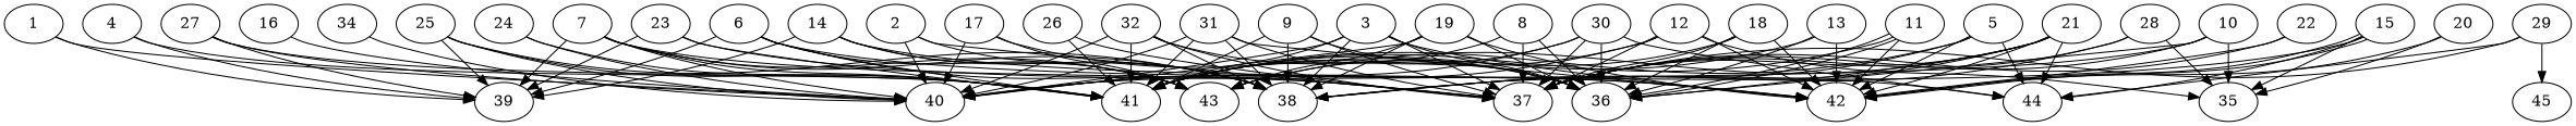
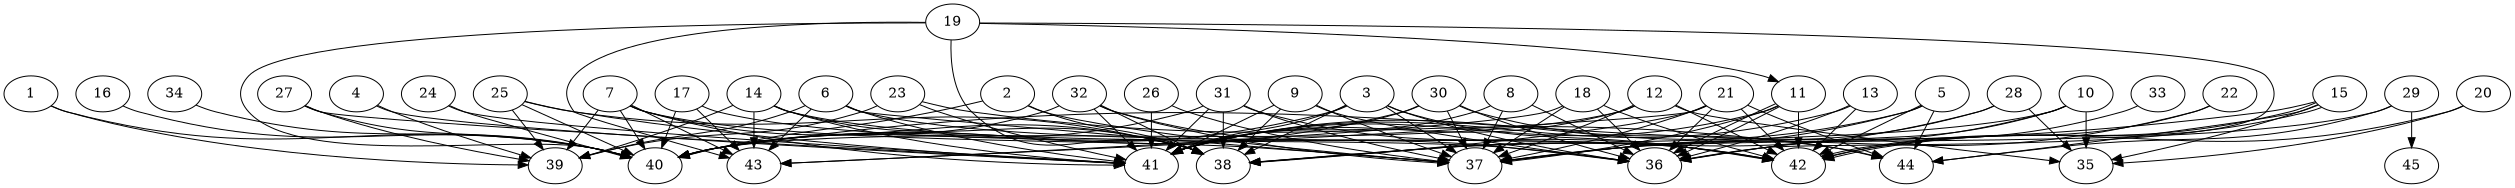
  digraph {
    node [alpha=0.15]
    1 [expect_size=38043648]
    39 [alpha=0.17 expect_size=14204928]
    40 [alpha=0.04 expect_size=7195648]
    2 [alpha=0.01 expect_size=30460928]
    37 [alpha=0.09 expect_size=50087936]
    38 [alpha=0.19 expect_size=14324736]
    3 [alpha=0.17 expect_size=40810496]
    36 [alpha=0.04 expect_size=14842880]
    41 [alpha=0.16 expect_size=18656256]
    42 [alpha=0.11 expect_size=8338432]
    4 [alpha=0.18 expect_size=5735424]
    5 [alpha=0.01 expect_size=43239424]
    44 [alpha=0.19 expect_size=46691328]
    6 [alpha=0.19 expect_size=8297472]
    43 [alpha=0.02 expect_size=18452480]
    7 [alpha=0.11 expect_size=39699456]
    8 [alpha=0.03 expect_size=17519616]
    9 [alpha=0.01 expect_size=9896960]
    10 [alpha=0.16 expect_size=30601216]
    35 [alpha=0.12 expect_size=15692800]
    11 [alpha=0.17 expect_size=12179456]
    12 [expect_size=47453184]
    13 [alpha=0.10 expect_size=50120704]
    14 [alpha=0.13 expect_size=42022912]
    15 [alpha=0.11 expect_size=36993024]
    16 [alpha=0.05 expect_size=40226816]
    17 [expect_size=38105088]
    18 [alpha=0.11 expect_size=15840256]
    19 [alpha=0.17 expect_size=23979008]
    20 [alpha=0.16 expect_size=26996736]
    21 [alpha=0.07 expect_size=17680384]
    22 [alpha=0.10 expect_size=9931776]
    23 [alpha=0.08 expect_size=44338176]
    24 [alpha=0.06 expect_size=20797440]
    25 [alpha=0.20 expect_size=50578432]
    26 [expect_size=29805568]
    27 [alpha=0.05 expect_size=41295872]
    28 [alpha=0.20 expect_size=28832768]
    29 [alpha=0.17 expect_size=6596608]
    45 [alpha=0.16 expect_size=35462144]
    30 [alpha=0.05 expect_size=47856640]
    31 [alpha=0.16 expect_size=37263360]
    32 [alpha=0.04 expect_size=7618560]
+   33 [alpha=0.12 expect_size=31325184]
    34 [expect_size=49581056]
    1 -> 39
    1 -> 40
    2 -> 40
    2 -> 37
    2 -> 38
    3 -> 40
    3 -> 37
    3 -> 38
    3 -> 36
    3 -> 41
    3 -> 42
    4 -> 39
    4 -> 41
    5 -> 38
    5 -> 41
    5 -> 42
    5 -> 44
    6 -> 39
    6 -> 37
    6 -> 41
    6 -> 42
    6 -> 43
    7 -> 39
    7 -> 40
    7 -> 37
    7 -> 38
    7 -> 41
    7 -> 43
    8 -> 37
    8 -> 36
    8 -> 41
    9 -> 37
    9 -> 38
    9 -> 36
    9 -> 41
    10 -> 37
    10 -> 38
    10 -> 36
    10 -> 35
+   11 -> 37
    11 -> 36
    11 -> 36
    11 -> 41
    11 -> 42
    12 -> 40
    12 -> 37
    12 -> 41
    12 -> 42
    12 -> 35
    13 -> 36
    13 -> 41
    13 -> 42
    14 -> 39
    14 -> 38
+   14 -> 41
    14 -> 42
    14 -> 43
    15 -> 40
    15 -> 42
    15 -> 42
    15 -> 44
    15 -> 35
    16 -> 40
    17 -> 40
    17 -> 36
    17 -> 43
    18 -> 37
    18 -> 36
    18 -> 42
    18 -> 43
    19 -> 40
    19 -> 38
    19 -> 36
-   19 -> 42
+   19 -> 11
    19 -> 43
    20 -> 42
    20 -> 35
    21 -> 37
    21 -> 38
    21 -> 36
    21 -> 42
    21 -> 44
    21 -> 43
    22 -> 37
    22 -> 42
    23 -> 39
    23 -> 41
    23 -> 44
    24 -> 40
    24 -> 41
    25 -> 39
    25 -> 40
    25 -> 38
    25 -> 41
    26 -> 37
    26 -> 41
    27 -> 39
    27 -> 40
    27 -> 41
    28 -> 37
    28 -> 38
    28 -> 35
    29 -> 37
    29 -> 44
    29 -> 45
    30 -> 40
    30 -> 37
    30 -> 36
    30 -> 41
    30 -> 44
    31 -> 40
    31 -> 37
    31 -> 38
    31 -> 41
    31 -> 42
    32 -> 40
    32 -> 37
    32 -> 38
    32 -> 36
    32 -> 41
+   33 -> 36
    34 -> 40
  }
